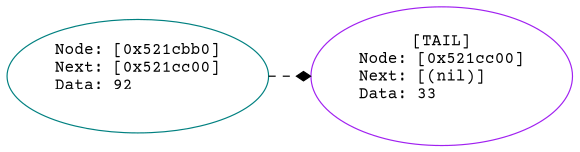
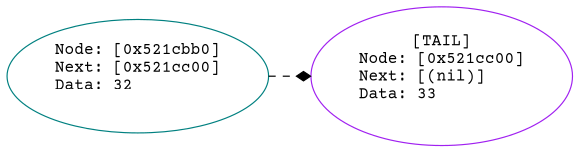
  digraph {
    rankdir=LR
    fontname="Courier Prime"
    node [fontname="Courier Prime"]
-   n1 [label="Node: [0x521cbb0]\lNext: [0x521cc00]\lData: 92\l " color=teal]
+   n1 [label="Node: [0x521cbb0]\lNext: [0x521cc00]\lData: 32\l " color=teal]
    n2 [label="[TAIL]\nNode: [0x521cc00]\lNext: [(nil)]\lData: 33\l " color=purple]
    n1 -> n2 [style=dashed arrowhead=diamond fontname="Courier Prime"]
  }
